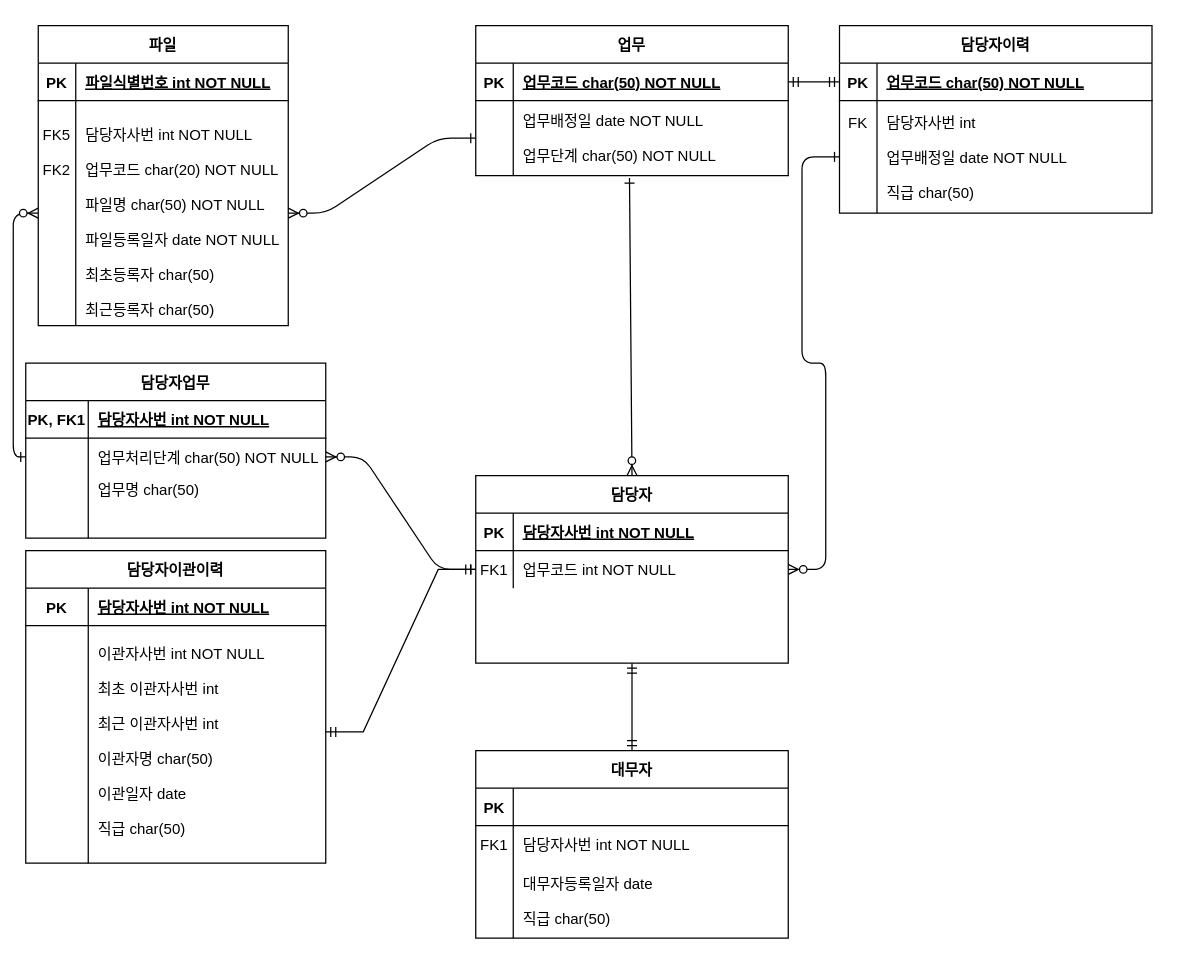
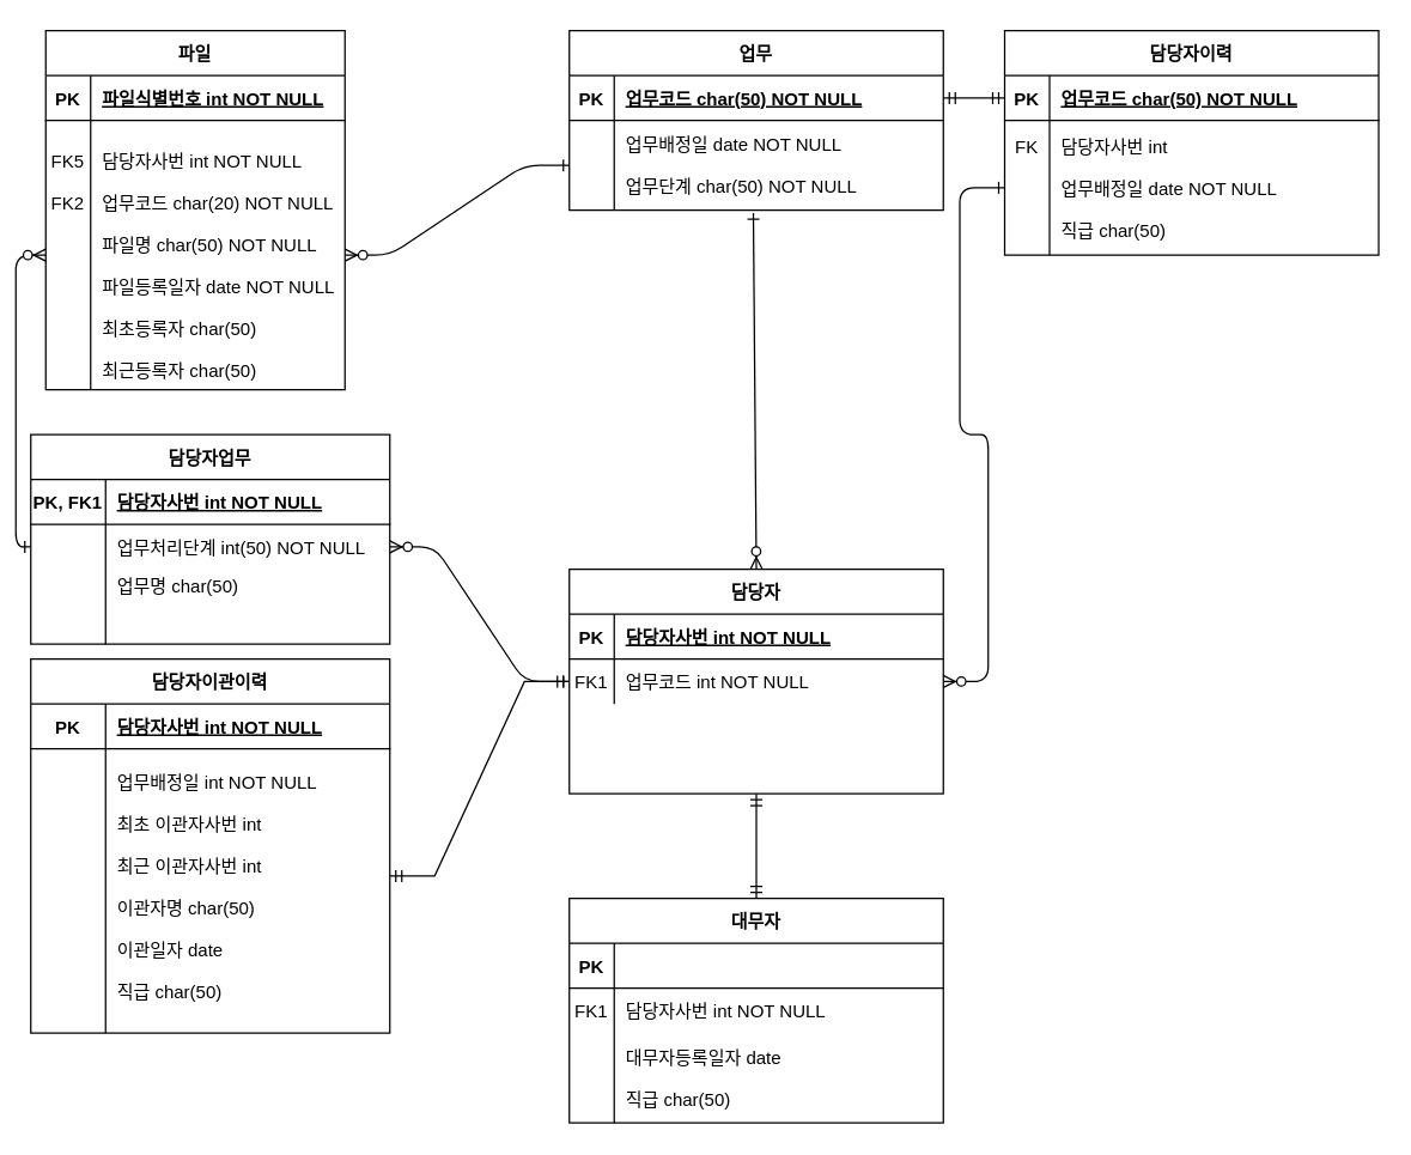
  <mxCell id="0" />
  <mxCell id="1" parent="0" />
  <mxCell id="2" value="" style="endArrow=ERzeroToMany;startArrow=ERone;endFill=1;startFill=0;exitX=0.492;exitY=1.033;exitDx=0;exitDy=0;exitPerimeter=0;entryX=0.5;entryY=0;entryDx=0;entryDy=0;" parent="1" source="7" target="10" edge="1"><mxGeometry width="100" height="100" relative="1" as="geometry"><mxPoint x="620" y="270" as="sourcePoint" /><mxPoint x="480" y="340" as="targetPoint" /></mxGeometry></mxCell>
  <mxCell id="3" value="업무" style="shape=table;startSize=30;container=1;collapsible=1;childLayout=tableLayout;fixedRows=1;rowLines=0;fontStyle=1;align=center;resizeLast=1;" parent="1" vertex="1"><mxGeometry x="380" y="20" width="250" height="120" as="geometry" /></mxCell>
  <mxCell id="4" value="" style="shape=partialRectangle;collapsible=0;dropTarget=0;pointerEvents=0;fillColor=none;points=[[0,0.5],[1,0.5]];portConstraint=eastwest;top=0;left=0;right=0;bottom=1;" parent="3" vertex="1"><mxGeometry y="30" width="250" height="30" as="geometry" /></mxCell>
  <mxCell id="5" value="PK" style="shape=partialRectangle;overflow=hidden;connectable=0;fillColor=none;top=0;left=0;bottom=0;right=0;fontStyle=1;" parent="4" vertex="1"><mxGeometry width="30" height="30" as="geometry"><mxRectangle width="30" height="30" as="alternateBounds" /></mxGeometry></mxCell>
  <mxCell id="6" value="업무코드 char(50) NOT NULL " style="shape=partialRectangle;overflow=hidden;connectable=0;fillColor=none;top=0;left=0;bottom=0;right=0;align=left;spacingLeft=6;fontStyle=5;" parent="4" vertex="1"><mxGeometry x="30" width="220" height="30" as="geometry"><mxRectangle width="220" height="30" as="alternateBounds" /></mxGeometry></mxCell>
  <mxCell id="7" value="" style="shape=partialRectangle;collapsible=0;dropTarget=0;pointerEvents=0;fillColor=none;points=[[0,0.5],[1,0.5]];portConstraint=eastwest;top=0;left=0;right=0;bottom=0;" parent="3" vertex="1"><mxGeometry y="60" width="250" height="60" as="geometry" /></mxCell>
  <mxCell id="8" value="" style="shape=partialRectangle;overflow=hidden;connectable=0;fillColor=none;top=0;left=0;bottom=0;right=0;" parent="7" vertex="1"><mxGeometry width="30" height="60" as="geometry"><mxRectangle width="30" height="60" as="alternateBounds" /></mxGeometry></mxCell>
  <mxCell id="9" value="업무배정일 date NOT NULL&#10;&#10;업무단계 char(50) NOT NULL" style="shape=partialRectangle;overflow=hidden;connectable=0;fillColor=none;top=0;left=0;bottom=0;right=0;align=left;spacingLeft=6;" parent="7" vertex="1"><mxGeometry x="30" width="220" height="60" as="geometry"><mxRectangle width="220" height="60" as="alternateBounds" /></mxGeometry></mxCell>
  <mxCell id="10" value="담당자" style="shape=table;startSize=30;container=1;collapsible=1;childLayout=tableLayout;fixedRows=1;rowLines=0;fontStyle=1;align=center;resizeLast=1;" parent="1" vertex="1"><mxGeometry x="380" y="380" width="250" height="150" as="geometry" /></mxCell>
  <mxCell id="11" value="" style="shape=partialRectangle;collapsible=0;dropTarget=0;pointerEvents=0;fillColor=none;points=[[0,0.5],[1,0.5]];portConstraint=eastwest;top=0;left=0;right=0;bottom=1;" parent="10" vertex="1"><mxGeometry y="30" width="250" height="30" as="geometry" /></mxCell>
  <mxCell id="12" value="PK" style="shape=partialRectangle;overflow=hidden;connectable=0;fillColor=none;top=0;left=0;bottom=0;right=0;fontStyle=1;" parent="11" vertex="1"><mxGeometry width="30" height="30" as="geometry"><mxRectangle width="30" height="30" as="alternateBounds" /></mxGeometry></mxCell>
  <mxCell id="13" value="담당자사번 int NOT NULL " style="shape=partialRectangle;overflow=hidden;connectable=0;fillColor=none;top=0;left=0;bottom=0;right=0;align=left;spacingLeft=6;fontStyle=5;" parent="11" vertex="1"><mxGeometry x="30" width="220" height="30" as="geometry"><mxRectangle width="220" height="30" as="alternateBounds" /></mxGeometry></mxCell>
  <mxCell id="14" value="" style="shape=partialRectangle;collapsible=0;dropTarget=0;pointerEvents=0;fillColor=none;points=[[0,0.5],[1,0.5]];portConstraint=eastwest;top=0;left=0;right=0;bottom=0;" parent="10" vertex="1"><mxGeometry y="60" width="250" height="30" as="geometry" /></mxCell>
  <mxCell id="15" value="FK1" style="shape=partialRectangle;overflow=hidden;connectable=0;fillColor=none;top=0;left=0;bottom=0;right=0;" parent="14" vertex="1"><mxGeometry width="30" height="30" as="geometry"><mxRectangle width="30" height="30" as="alternateBounds" /></mxGeometry></mxCell>
  <mxCell id="16" value="업무코드 int NOT NULL" style="shape=partialRectangle;overflow=hidden;connectable=0;fillColor=none;top=0;left=0;bottom=0;right=0;align=left;spacingLeft=6;" parent="14" vertex="1"><mxGeometry x="30" width="220" height="30" as="geometry"><mxRectangle width="220" height="30" as="alternateBounds" /></mxGeometry></mxCell>
  <mxCell id="17" value="" style="shape=partialRectangle;collapsible=0;dropTarget=0;pointerEvents=0;fillColor=none;points=[[0,0.5],[1,0.5]];portConstraint=eastwest;top=0;left=0;right=0;bottom=0;" parent="10" vertex="1"><mxGeometry y="90" width="250" height="60" as="geometry" /></mxCell>
  <mxCell id="18" value="" style="shape=partialRectangle;overflow=hidden;connectable=0;fillColor=none;top=0;left=0;bottom=0;right=0;" parent="17" vertex="1"><mxGeometry width="30" height="60" as="geometry"><mxRectangle width="30" height="60" as="alternateBounds" /></mxGeometry></mxCell>
  <mxCell id="19" value="파일" style="shape=table;startSize=30;container=1;collapsible=1;childLayout=tableLayout;fixedRows=1;rowLines=0;fontStyle=1;align=center;resizeLast=1;points=[[0,0,0,0,0],[0,0.25,0,0,0],[0,0.5,0,0,0],[0,0.75,0,0,0],[0,1,0,0,0],[0.25,0,0,0,0],[0.25,1,0,0,0],[0.38,0.99,0,0,0],[0.5,0,0,0,0],[0.5,1,0,0,0],[0.62,0.99,0,0,0],[0.64,1,0,0,3],[0.75,0,0,0,0],[0.75,1,0,0,0],[1,0,0,0,0],[1,0.25,0,0,0],[1,0.5,0,0,0],[1,0.75,0,0,0],[1,1,0,0,0]];" parent="1" vertex="1"><mxGeometry x="30" y="20" width="200" height="240" as="geometry" /></mxCell>
  <mxCell id="20" value="" style="shape=partialRectangle;collapsible=0;dropTarget=0;pointerEvents=0;fillColor=none;points=[[0,0.5],[1,0.5]];portConstraint=eastwest;top=0;left=0;right=0;bottom=1;" parent="19" vertex="1"><mxGeometry y="30" width="200" height="30" as="geometry" /></mxCell>
  <mxCell id="21" value="PK" style="shape=partialRectangle;overflow=hidden;connectable=0;fillColor=none;top=0;left=0;bottom=0;right=0;fontStyle=1;" parent="20" vertex="1"><mxGeometry width="30" height="30" as="geometry"><mxRectangle width="30" height="30" as="alternateBounds" /></mxGeometry></mxCell>
  <mxCell id="22" value="파일식별번호 int NOT NULL" style="shape=partialRectangle;overflow=hidden;connectable=0;fillColor=none;top=0;left=0;bottom=0;right=0;align=left;spacingLeft=6;fontStyle=5;" parent="20" vertex="1"><mxGeometry x="30" width="170" height="30" as="geometry"><mxRectangle width="170" height="30" as="alternateBounds" /></mxGeometry></mxCell>
  <mxCell id="23" value="" style="shape=partialRectangle;collapsible=0;dropTarget=0;pointerEvents=0;fillColor=none;points=[[0,0.5],[1,0.5]];portConstraint=eastwest;top=0;left=0;right=0;bottom=0;" parent="19" vertex="1"><mxGeometry y="60" width="200" height="180" as="geometry" /></mxCell>
  <mxCell id="24" value="FK5&#10;&#10;FK2&#10;&#10;&#10;&#10;&#10;&#10;&#10;" style="shape=partialRectangle;overflow=hidden;connectable=0;fillColor=none;top=0;left=0;bottom=0;right=0;" parent="23" vertex="1"><mxGeometry width="30" height="180" as="geometry"><mxRectangle width="30" height="180" as="alternateBounds" /></mxGeometry></mxCell>
  <mxCell id="25" value="&#10;담당자사번 int NOT NULL&#10;&#10;업무코드 char(20) NOT NULL&#10;&#10;파일명 char(50) NOT NULL&#10;&#10;파일등록일자 date NOT NULL&#10;&#10;최초등록자 char(50) &#10;&#10;최근등록자 char(50)" style="shape=partialRectangle;overflow=hidden;connectable=0;fillColor=none;top=0;left=0;bottom=0;right=0;align=left;spacingLeft=6;" parent="23" vertex="1"><mxGeometry x="30" width="170" height="180" as="geometry"><mxRectangle width="170" height="180" as="alternateBounds" /></mxGeometry></mxCell>
  <mxCell id="26" value="" style="edgeStyle=entityRelationEdgeStyle;endArrow=ERzeroToMany;startArrow=ERone;endFill=1;startFill=0;entryX=1;entryY=0.5;entryDx=0;entryDy=0;exitX=0;exitY=0.5;exitDx=0;exitDy=0;" parent="1" source="7" target="23" edge="1"><mxGeometry width="100" height="100" relative="1" as="geometry"><mxPoint x="390" y="720" as="sourcePoint" /><mxPoint x="490" y="620" as="targetPoint" /></mxGeometry></mxCell>
  <mxCell id="27" value="담당자업무" style="shape=table;startSize=30;container=1;collapsible=1;childLayout=tableLayout;fixedRows=1;rowLines=0;fontStyle=1;align=center;resizeLast=1;" vertex="1" parent="1"><mxGeometry x="20" y="290" width="240" height="140" as="geometry" /></mxCell>
  <mxCell id="28" value="" style="shape=partialRectangle;collapsible=0;dropTarget=0;pointerEvents=0;fillColor=none;points=[[0,0.5],[1,0.5]];portConstraint=eastwest;top=0;left=0;right=0;bottom=1;" vertex="1" parent="27"><mxGeometry y="30" width="240" height="30" as="geometry" /></mxCell>
  <mxCell id="29" value="PK, FK1" style="shape=partialRectangle;overflow=hidden;connectable=0;fillColor=none;top=0;left=0;bottom=0;right=0;fontStyle=1;" vertex="1" parent="28"><mxGeometry width="50" height="30" as="geometry"><mxRectangle width="50" height="30" as="alternateBounds" /></mxGeometry></mxCell>
  <mxCell id="30" value="담당자사번 int NOT NULL " style="shape=partialRectangle;overflow=hidden;connectable=0;fillColor=none;top=0;left=0;bottom=0;right=0;align=left;spacingLeft=6;fontStyle=5;" vertex="1" parent="28"><mxGeometry x="50" width="190" height="30" as="geometry"><mxRectangle width="190" height="30" as="alternateBounds" /></mxGeometry></mxCell>
  <mxCell id="31" value="" style="shape=partialRectangle;collapsible=0;dropTarget=0;pointerEvents=0;fillColor=none;points=[[0,0.5],[1,0.5]];portConstraint=eastwest;top=0;left=0;right=0;bottom=0;" vertex="1" parent="27"><mxGeometry y="60" width="240" height="30" as="geometry" /></mxCell>
  <mxCell id="32" value="" style="shape=partialRectangle;overflow=hidden;connectable=0;fillColor=none;top=0;left=0;bottom=0;right=0;" vertex="1" parent="31"><mxGeometry width="50" height="30" as="geometry"><mxRectangle width="50" height="30" as="alternateBounds" /></mxGeometry></mxCell>
- <mxCell id="33" value="업무처리단계 char(50) NOT NULL" style="shape=partialRectangle;overflow=hidden;connectable=0;fillColor=none;top=0;left=0;bottom=0;right=0;align=left;spacingLeft=6;" vertex="1" parent="31"><mxGeometry x="50" width="190" height="30" as="geometry"><mxRectangle width="190" height="30" as="alternateBounds" /></mxGeometry></mxCell>
+ <mxCell id="33" value="업무처리단계 int(50) NOT NULL" style="shape=partialRectangle;overflow=hidden;connectable=0;fillColor=none;top=0;left=0;bottom=0;right=0;align=left;spacingLeft=6;" vertex="1" parent="31"><mxGeometry x="50" width="190" height="30" as="geometry"><mxRectangle width="190" height="30" as="alternateBounds" /></mxGeometry></mxCell>
  <mxCell id="34" value="" style="shape=partialRectangle;collapsible=0;dropTarget=0;pointerEvents=0;fillColor=none;points=[[0,0.5],[1,0.5]];portConstraint=eastwest;top=0;left=0;right=0;bottom=0;" vertex="1" parent="27"><mxGeometry y="90" width="240" height="50" as="geometry" /></mxCell>
  <mxCell id="35" value="" style="shape=partialRectangle;overflow=hidden;connectable=0;fillColor=none;top=0;left=0;bottom=0;right=0;" vertex="1" parent="34"><mxGeometry width="50" height="50" as="geometry"><mxRectangle width="50" height="50" as="alternateBounds" /></mxGeometry></mxCell>
  <mxCell id="36" value="업무명 char(50) &#10;&#10;" style="shape=partialRectangle;overflow=hidden;connectable=0;fillColor=none;top=0;left=0;bottom=0;right=0;align=left;spacingLeft=6;" vertex="1" parent="34"><mxGeometry x="50" width="190" height="50" as="geometry"><mxRectangle width="190" height="50" as="alternateBounds" /></mxGeometry></mxCell>
  <mxCell id="37" value="" style="edgeStyle=entityRelationEdgeStyle;endArrow=ERzeroToMany;startArrow=ERone;endFill=1;startFill=0;entryX=1;entryY=0.5;entryDx=0;entryDy=0;exitX=0;exitY=0.5;exitDx=0;exitDy=0;" edge="1" parent="1" source="14" target="31"><mxGeometry width="100" height="100" relative="1" as="geometry"><mxPoint x="390" y="215" as="sourcePoint" /><mxPoint x="300" y="265" as="targetPoint" /></mxGeometry></mxCell>
  <mxCell id="38" value="" style="edgeStyle=orthogonalEdgeStyle;endArrow=ERzeroToMany;startArrow=ERone;endFill=1;startFill=0;exitX=0;exitY=0.5;exitDx=0;exitDy=0;entryX=0;entryY=0.5;entryDx=0;entryDy=0;" edge="1" parent="1" source="31" target="23"><mxGeometry width="100" height="100" relative="1" as="geometry"><mxPoint x="144.5" y="282.01" as="sourcePoint" /><mxPoint x="130" y="213" as="targetPoint" /></mxGeometry></mxCell>
  <mxCell id="39" value="대무자" style="shape=table;startSize=30;container=1;collapsible=1;childLayout=tableLayout;fixedRows=1;rowLines=0;fontStyle=1;align=center;resizeLast=1;" vertex="1" parent="1"><mxGeometry x="380" y="600" width="250" height="150" as="geometry" /></mxCell>
  <mxCell id="40" value="" style="shape=partialRectangle;collapsible=0;dropTarget=0;pointerEvents=0;fillColor=none;points=[[0,0.5],[1,0.5]];portConstraint=eastwest;top=0;left=0;right=0;bottom=1;" vertex="1" parent="39"><mxGeometry y="30" width="250" height="30" as="geometry" /></mxCell>
  <mxCell id="41" value="PK" style="shape=partialRectangle;overflow=hidden;connectable=0;fillColor=none;top=0;left=0;bottom=0;right=0;fontStyle=1;" vertex="1" parent="40"><mxGeometry width="30" height="30" as="geometry"><mxRectangle width="30" height="30" as="alternateBounds" /></mxGeometry></mxCell>
  <mxCell id="42" value="" style="shape=partialRectangle;collapsible=0;dropTarget=0;pointerEvents=0;fillColor=none;points=[[0,0.5],[1,0.5]];portConstraint=eastwest;top=0;left=0;right=0;bottom=0;" vertex="1" parent="39"><mxGeometry y="60" width="250" height="30" as="geometry" /></mxCell>
  <mxCell id="43" value="FK1" style="shape=partialRectangle;overflow=hidden;connectable=0;fillColor=none;top=0;left=0;bottom=0;right=0;" vertex="1" parent="42"><mxGeometry width="30" height="30" as="geometry"><mxRectangle width="30" height="30" as="alternateBounds" /></mxGeometry></mxCell>
  <mxCell id="44" value="담당자사번 int NOT NULL" style="shape=partialRectangle;overflow=hidden;connectable=0;fillColor=none;top=0;left=0;bottom=0;right=0;align=left;spacingLeft=6;" vertex="1" parent="42"><mxGeometry x="30" width="220" height="30" as="geometry"><mxRectangle width="220" height="30" as="alternateBounds" /></mxGeometry></mxCell>
  <mxCell id="45" value="" style="shape=partialRectangle;collapsible=0;dropTarget=0;pointerEvents=0;fillColor=none;points=[[0,0.5],[1,0.5]];portConstraint=eastwest;top=0;left=0;right=0;bottom=0;" vertex="1" parent="39"><mxGeometry y="90" width="250" height="60" as="geometry" /></mxCell>
  <mxCell id="46" value="" style="shape=partialRectangle;overflow=hidden;connectable=0;fillColor=none;top=0;left=0;bottom=0;right=0;" vertex="1" parent="45"><mxGeometry width="30" height="60" as="geometry"><mxRectangle width="30" height="60" as="alternateBounds" /></mxGeometry></mxCell>
  <mxCell id="47" value="대무자등록일자 date &#10;&#10;직급 char(50)" style="shape=partialRectangle;overflow=hidden;connectable=0;fillColor=none;top=0;left=0;bottom=0;right=0;align=left;spacingLeft=6;" vertex="1" parent="45"><mxGeometry x="30" width="220" height="60" as="geometry"><mxRectangle width="220" height="60" as="alternateBounds" /></mxGeometry></mxCell>
  <mxCell id="48" value="" style="fontSize=12;html=1;endArrow=ERmandOne;startArrow=ERmandOne;rounded=0;exitX=0.5;exitY=0;exitDx=0;exitDy=0;" edge="1" parent="1" source="39" target="17"><mxGeometry width="100" height="100" relative="1" as="geometry"><mxPoint x="420" y="460" as="sourcePoint" /><mxPoint x="520" y="360" as="targetPoint" /></mxGeometry></mxCell>
  <mxCell id="49" value="담당자이관이력" style="shape=table;startSize=30;container=1;collapsible=1;childLayout=tableLayout;fixedRows=1;rowLines=0;fontStyle=1;align=center;resizeLast=1;" vertex="1" parent="1"><mxGeometry x="20" y="440" width="240" height="250" as="geometry" /></mxCell>
  <mxCell id="50" value="" style="shape=partialRectangle;collapsible=0;dropTarget=0;pointerEvents=0;fillColor=none;points=[[0,0.5],[1,0.5]];portConstraint=eastwest;top=0;left=0;right=0;bottom=1;" vertex="1" parent="49"><mxGeometry y="30" width="240" height="30" as="geometry" /></mxCell>
  <mxCell id="51" value="PK" style="shape=partialRectangle;overflow=hidden;connectable=0;fillColor=none;top=0;left=0;bottom=0;right=0;fontStyle=1;" vertex="1" parent="50"><mxGeometry width="50" height="30" as="geometry"><mxRectangle width="50" height="30" as="alternateBounds" /></mxGeometry></mxCell>
  <mxCell id="52" value="담당자사번 int NOT NULL " style="shape=partialRectangle;overflow=hidden;connectable=0;fillColor=none;top=0;left=0;bottom=0;right=0;align=left;spacingLeft=6;fontStyle=5;" vertex="1" parent="50"><mxGeometry x="50" width="190" height="30" as="geometry"><mxRectangle width="190" height="30" as="alternateBounds" /></mxGeometry></mxCell>
  <mxCell id="53" value="" style="shape=partialRectangle;collapsible=0;dropTarget=0;pointerEvents=0;fillColor=none;points=[[0,0.5],[1,0.5]];portConstraint=eastwest;top=0;left=0;right=0;bottom=0;" vertex="1" parent="49"><mxGeometry y="60" width="240" height="170" as="geometry" /></mxCell>
  <mxCell id="54" value="" style="shape=partialRectangle;overflow=hidden;connectable=0;fillColor=none;top=0;left=0;bottom=0;right=0;" vertex="1" parent="53"><mxGeometry width="50" height="170" as="geometry"><mxRectangle width="50" height="170" as="alternateBounds" /></mxGeometry></mxCell>
- <mxCell id="55" value="&#10;이관자사번 int NOT NULL&#10;&#10;최초 이관자사번 int&#10;&#10;최근 이관자사번 int&#10;&#10;이관자명 char(50) &#10;&#10;이관일자 date&#10;&#10;직급 char(50)" style="shape=partialRectangle;overflow=hidden;connectable=0;fillColor=none;top=0;left=0;bottom=0;right=0;align=left;spacingLeft=6;" vertex="1" parent="53"><mxGeometry x="50" width="190" height="170" as="geometry"><mxRectangle width="190" height="170" as="alternateBounds" /></mxGeometry></mxCell>
+ <mxCell id="55" value="&#10;업무배정일 int NOT NULL&#10;&#10;최초 이관자사번 int&#10;&#10;최근 이관자사번 int&#10;&#10;이관자명 char(50) &#10;&#10;이관일자 date&#10;&#10;직급 char(50)" style="shape=partialRectangle;overflow=hidden;connectable=0;fillColor=none;top=0;left=0;bottom=0;right=0;align=left;spacingLeft=6;" vertex="1" parent="53"><mxGeometry x="50" width="190" height="170" as="geometry"><mxRectangle width="190" height="170" as="alternateBounds" /></mxGeometry></mxCell>
  <mxCell id="56" value="" style="shape=partialRectangle;collapsible=0;dropTarget=0;pointerEvents=0;fillColor=none;points=[[0,0.5],[1,0.5]];portConstraint=eastwest;top=0;left=0;right=0;bottom=0;" vertex="1" parent="49"><mxGeometry y="230" width="240" height="20" as="geometry" /></mxCell>
  <mxCell id="57" value="" style="shape=partialRectangle;overflow=hidden;connectable=0;fillColor=none;top=0;left=0;bottom=0;right=0;" vertex="1" parent="56"><mxGeometry width="50" height="20" as="geometry"><mxRectangle width="50" height="20" as="alternateBounds" /></mxGeometry></mxCell>
  <mxCell id="58" value="" style="shape=partialRectangle;overflow=hidden;connectable=0;fillColor=none;top=0;left=0;bottom=0;right=0;align=left;spacingLeft=6;" vertex="1" parent="56"><mxGeometry x="50" width="190" height="20" as="geometry"><mxRectangle width="190" height="20" as="alternateBounds" /></mxGeometry></mxCell>
  <mxCell id="59" value="" style="edgeStyle=entityRelationEdgeStyle;fontSize=12;html=1;endArrow=ERmandOne;startArrow=ERmandOne;rounded=0;exitX=1;exitY=0.5;exitDx=0;exitDy=0;entryX=0;entryY=0.5;entryDx=0;entryDy=0;" edge="1" parent="1" source="53" target="14"><mxGeometry width="100" height="100" relative="1" as="geometry"><mxPoint x="420" y="460" as="sourcePoint" /><mxPoint x="520" y="360" as="targetPoint" /></mxGeometry></mxCell>
  <mxCell id="60" value="담당자이력" style="shape=table;startSize=30;container=1;collapsible=1;childLayout=tableLayout;fixedRows=1;rowLines=0;fontStyle=1;align=center;resizeLast=1;" vertex="1" parent="1"><mxGeometry x="671" y="20" width="250" height="150" as="geometry" /></mxCell>
  <mxCell id="61" value="" style="shape=partialRectangle;collapsible=0;dropTarget=0;pointerEvents=0;fillColor=none;points=[[0,0.5],[1,0.5]];portConstraint=eastwest;top=0;left=0;right=0;bottom=1;" vertex="1" parent="60"><mxGeometry y="30" width="250" height="30" as="geometry" /></mxCell>
  <mxCell id="62" value="PK" style="shape=partialRectangle;overflow=hidden;connectable=0;fillColor=none;top=0;left=0;bottom=0;right=0;fontStyle=1;" vertex="1" parent="61"><mxGeometry width="30" height="30" as="geometry"><mxRectangle width="30" height="30" as="alternateBounds" /></mxGeometry></mxCell>
  <mxCell id="63" value="업무코드 char(50) NOT NULL " style="shape=partialRectangle;overflow=hidden;connectable=0;fillColor=none;top=0;left=0;bottom=0;right=0;align=left;spacingLeft=6;fontStyle=5;" vertex="1" parent="61"><mxGeometry x="30" width="220" height="30" as="geometry"><mxRectangle width="220" height="30" as="alternateBounds" /></mxGeometry></mxCell>
  <mxCell id="64" value="" style="shape=partialRectangle;collapsible=0;dropTarget=0;pointerEvents=0;fillColor=none;points=[[0,0.5],[1,0.5]];portConstraint=eastwest;top=0;left=0;right=0;bottom=0;" vertex="1" parent="60"><mxGeometry y="60" width="250" height="90" as="geometry" /></mxCell>
  <mxCell id="65" value="FK&#10;&#10;&#10;&#10;" style="shape=partialRectangle;overflow=hidden;connectable=0;fillColor=none;top=0;left=0;bottom=0;right=0;" vertex="1" parent="64"><mxGeometry width="30" height="90" as="geometry"><mxRectangle width="30" height="90" as="alternateBounds" /></mxGeometry></mxCell>
  <mxCell id="66" value="담당자사번 int &#10;&#10;업무배정일 date NOT NULL&#10;&#10;직급 char(50)" style="shape=partialRectangle;overflow=hidden;connectable=0;fillColor=none;top=0;left=0;bottom=0;right=0;align=left;spacingLeft=6;" vertex="1" parent="64"><mxGeometry x="30" width="220" height="90" as="geometry"><mxRectangle width="220" height="90" as="alternateBounds" /></mxGeometry></mxCell>
  <mxCell id="67" value="" style="fontSize=12;html=1;endArrow=ERmandOne;startArrow=ERmandOne;rounded=0;exitX=0;exitY=0.5;exitDx=0;exitDy=0;entryX=1;entryY=0.5;entryDx=0;entryDy=0;" edge="1" parent="1" source="61" target="4"><mxGeometry width="100" height="100" relative="1" as="geometry"><mxPoint x="650" y="270" as="sourcePoint" /><mxPoint x="650" y="200" as="targetPoint" /></mxGeometry></mxCell>
  <mxCell id="68" value="" style="edgeStyle=entityRelationEdgeStyle;endArrow=ERzeroToMany;startArrow=ERone;endFill=1;startFill=0;entryX=1;entryY=0.5;entryDx=0;entryDy=0;" edge="1" parent="1" source="64" target="14"><mxGeometry width="100" height="100" relative="1" as="geometry"><mxPoint x="690" y="240" as="sourcePoint" /><mxPoint x="540" y="300" as="targetPoint" /></mxGeometry></mxCell>
